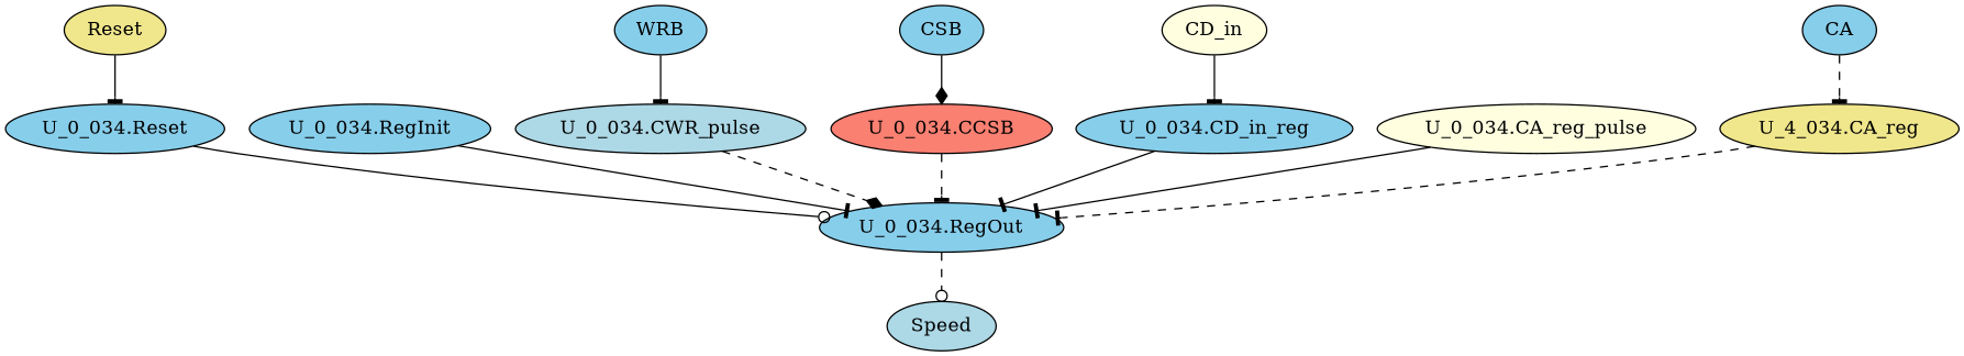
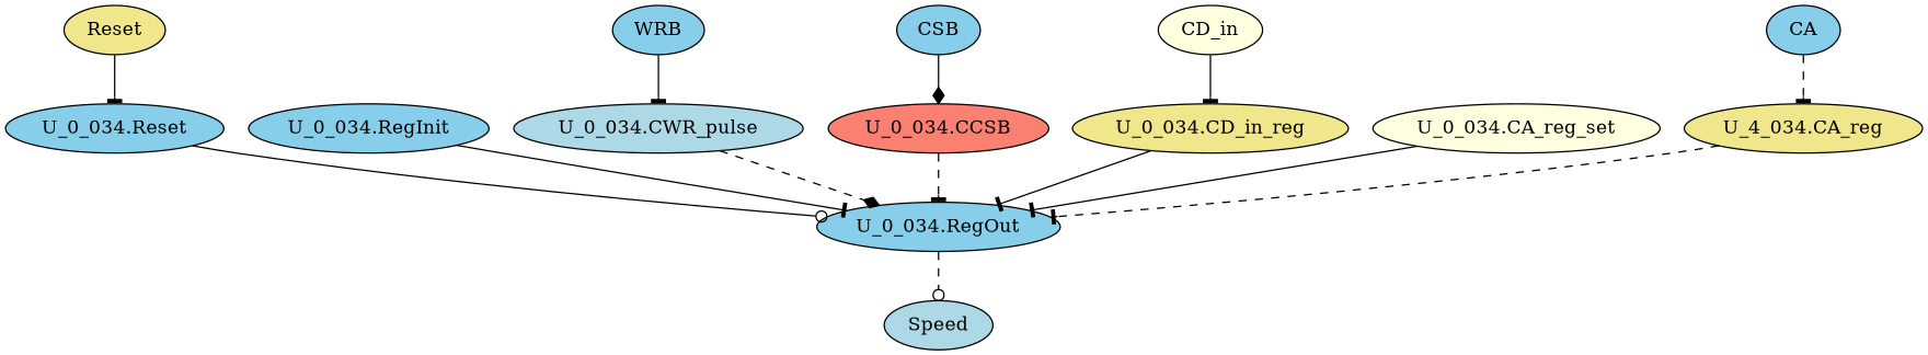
  strict digraph {
    node [complexity=4 fillcolor=skyblue importance=0.01541508742 rank=0.00385377185501 style=filled]
    edge [arrowhead=tee style=solid]
    Reset [complexity=1 fillcolor=khaki importance=0.0308170945521 rank=0.0308170945521]
    "U_0_034.Reset" [complexity=1 importance=0.029063591725 rank=0.029063591725]
    "U_0_034.RegOut" [complexity=0 importance=0.0136486911662 rank=0.0]
    Speed [complexity=0 fillcolor=lightblue importance=0.00571852560641 rank=0.0]
    "U_0_034.RegInit" [complexity=2 importance=0.0154021939933 rank=0.00770109699667]
    "U_0_034.CWR_pulse" [fillcolor=lightblue]
    WRB [importance=0.0171685902472 rank=0.00429214756179]
    "U_0_034.CCSB" [fillcolor=salmon]
    CD_in [complexity=2 fillcolor=lightyellow importance=0.0171830953522 rank=0.00859154767611]
-   "U_0_034.CD_in_reg" [complexity=2 importance=0.0154295925251 rank=0.00771479626255]
-   "U_0_034.CA_reg_set" [fillcolor=lightyellow importance=0.0154021939933 rank=0.00385054849833 label="U_0_034.CA_reg_pulse"]
+   "U_0_034.CD_in_reg" [complexity=2 fillcolor=khaki importance=0.0154295925251 rank=0.00771479626255]
+   "U_0_034.CA_reg_set" [fillcolor=lightyellow importance=0.0154021939933 rank=0.00385054849833]
    CSB [importance=0.0171685902472 rank=0.00429214756179]
    n13 [fillcolor=khaki label="U_4_034.CA_reg"]
    CA [importance=0.0171685902472 rank=0.00429214756179]
    Reset -> "U_0_034.Reset"
    "U_0_034.Reset" -> "U_0_034.RegOut" [arrowhead=odot]
    "U_0_034.RegOut" -> Speed [arrowhead=odot style=dashed]
    "U_0_034.RegInit" -> "U_0_034.RegOut"
    "U_0_034.CWR_pulse" -> "U_0_034.RegOut" [arrowhead=diamond style=dashed]
    WRB -> "U_0_034.CWR_pulse"
    "U_0_034.CCSB" -> "U_0_034.RegOut" [style=dashed]
    CD_in -> "U_0_034.CD_in_reg"
    "U_0_034.CD_in_reg" -> "U_0_034.RegOut"
    "U_0_034.CA_reg_set" -> "U_0_034.RegOut"
    CSB -> "U_0_034.CCSB" [arrowhead=diamond]
    n13 -> "U_0_034.RegOut" [style=dashed]
    CA -> n13 [style=dashed]
  }
